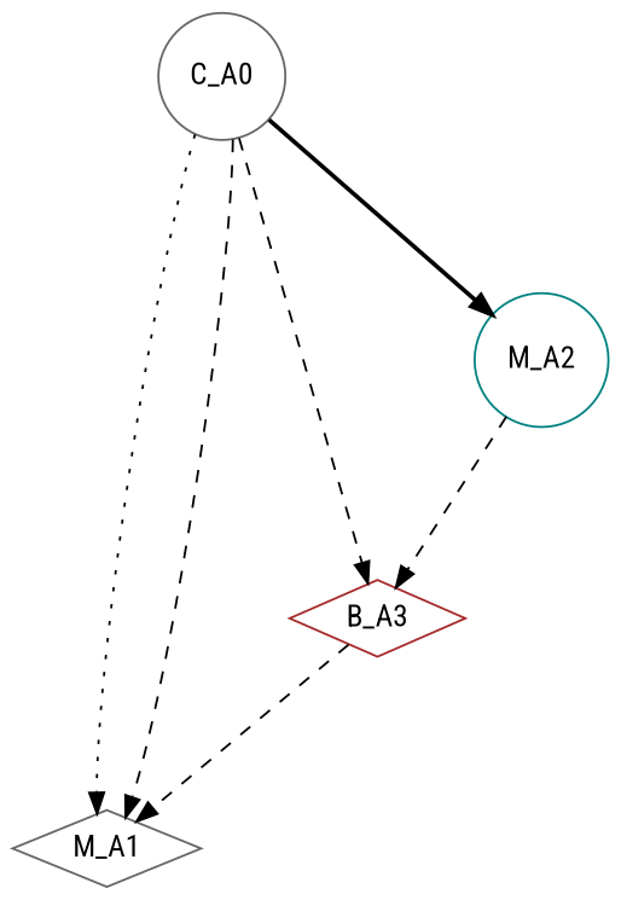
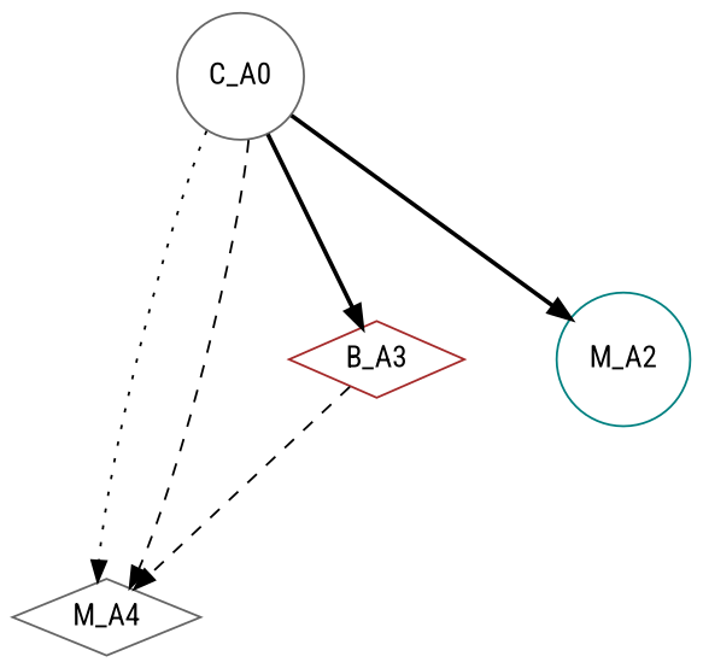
  digraph {
    fontname="Roboto Condensed"
    mindist=1.0
    nodesep=0.6
    rankdir=TB
    ranksep=1.0
    node [color=gray40 cpu=0 fillcolor=white fontname="Roboto Condensed" patentry=1 patexit=0 pattern=PatA shape=circle style=filled toffs=0 type=tmsg]
    edge [fontname="Roboto Condensed" style=dashed type=defdst]
    C_A0 [qty=999 tvalid=0 type=flow vabs=true]
-   M_A1 [bpid=0 evtno=4043 fid=1 gid=4043 par="0xffffffffffff0001" shape=diamond sid=0]
+   M_A1 [bpid=0 evtno=4043 fid=1 gid=4043 par="0xffffffffffff0001" shape=diamond sid=0 label=M_A4]
    B_A3 [color=brown patentry=0 patexit=1 qlo=true shape=diamond tperiod=400000 type=block toffs=""]
    M_A2 [bpid=0 color=teal evtno=4043 fid=1 gid=4043 par="0xffffffffffff0101" patentry=0 sid=0 toffs=50000]
    C_A0 -> M_A1 [style=dotted]
    C_A0 -> M_A1 [type=flowdst]
-   C_A0 -> B_A3 [type=target]
+   C_A0 -> B_A3 [style=bold type=target]
    C_A0 -> M_A2 [style=bold]
    B_A3 -> M_A1 [type=altdst]
-   M_A2 -> B_A3
  }
